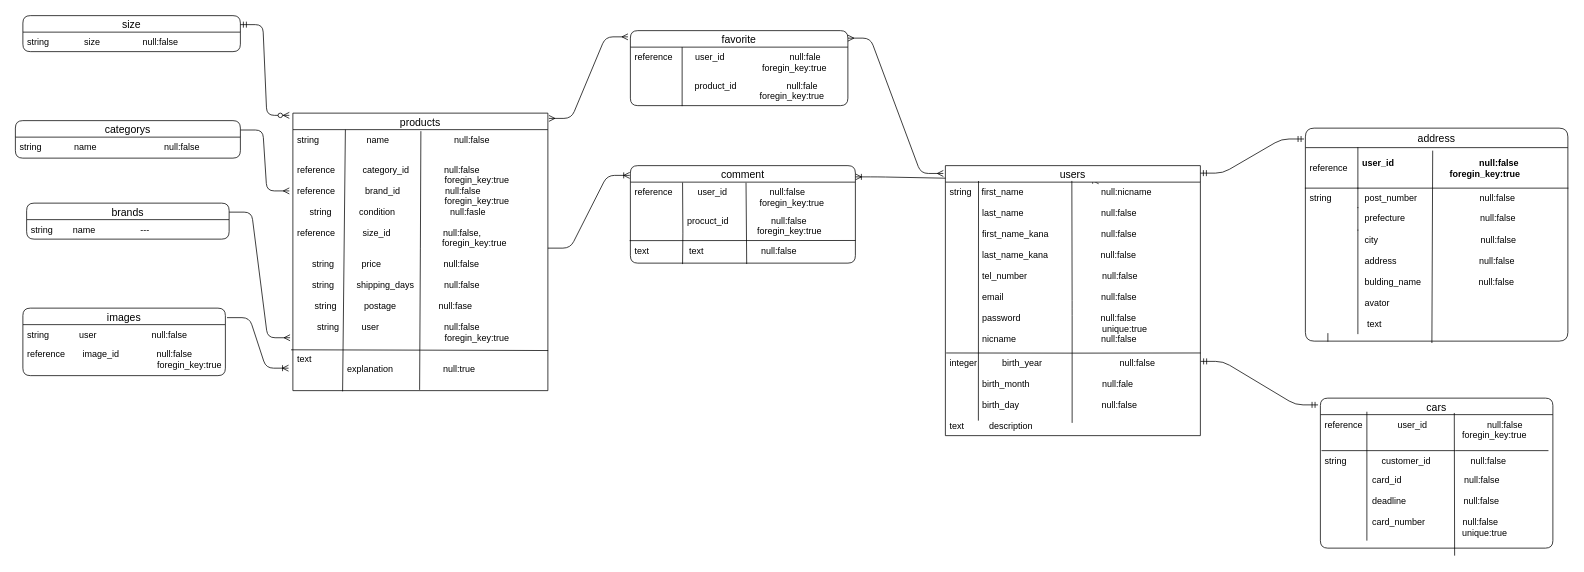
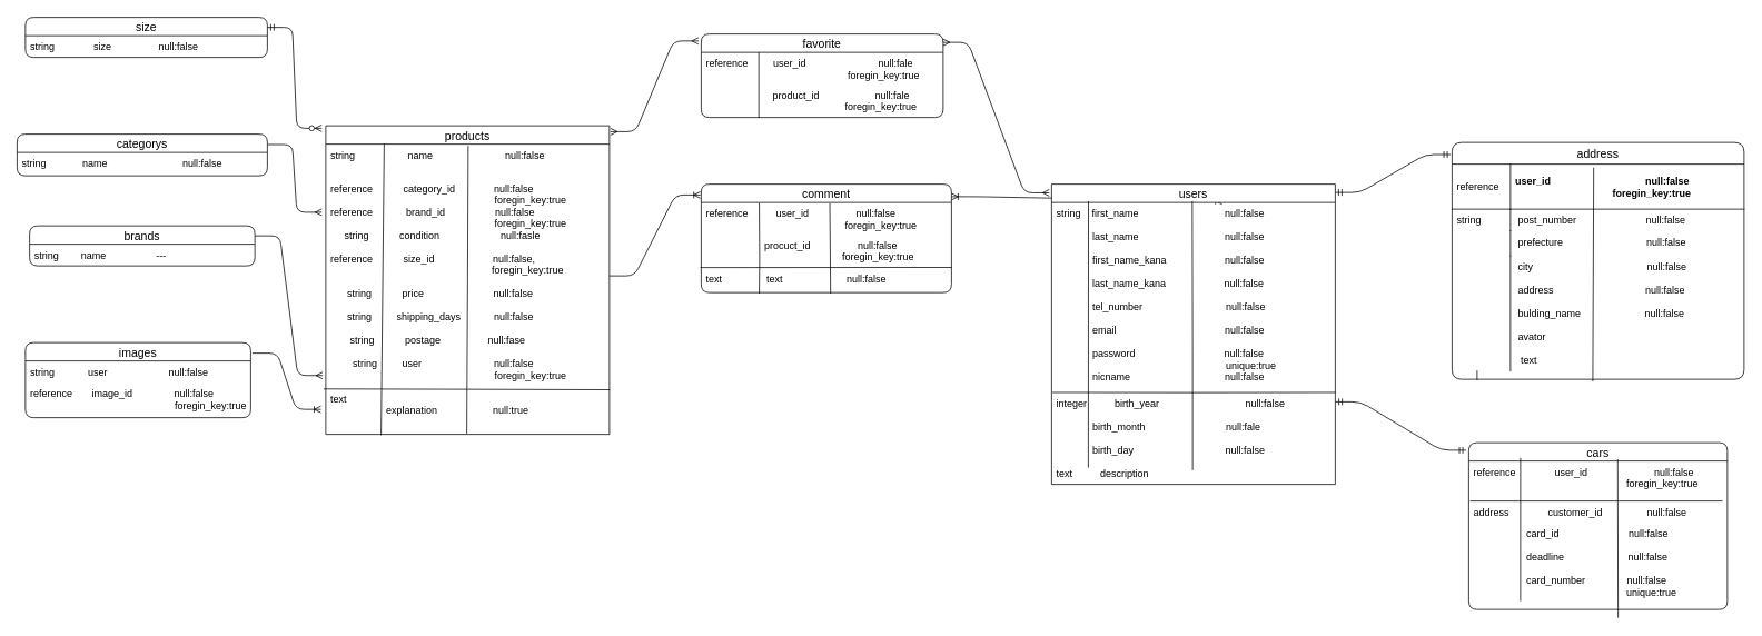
  <mxCell id="0" />
  <mxCell id="1" parent="0" />
  <mxCell id="2" value="" style="edgeStyle=entityRelationEdgeStyle;fontSize=12;html=1;endArrow=ERoneToMany;startArrow=ERoneToMany;entryX=0.601;entryY=0.056;entryDx=0;entryDy=0;entryPerimeter=0;" parent="1" target="3" edge="1"><mxGeometry width="100" height="100" relative="1" as="geometry"><mxPoint x="1140" y="235" as="sourcePoint" /><mxPoint x="1240" y="135" as="targetPoint" /></mxGeometry></mxCell>
  <mxCell id="3" value="users" style="swimlane;fontStyle=0;childLayout=stackLayout;horizontal=1;startSize=22;horizontalStack=0;resizeParent=1;resizeParentMax=0;resizeLast=0;collapsible=1;marginBottom=0;align=center;fontSize=14;" parent="1" vertex="1"><mxGeometry x="1260" y="220" width="340" height="360" as="geometry" /></mxCell>
- <mxCell id="4" value="string    first_name                               null:nicname" style="text;strokeColor=none;fillColor=none;spacingLeft=4;spacingRight=4;overflow=hidden;rotatable=0;points=[[0,0.5],[1,0.5]];portConstraint=eastwest;fontSize=12;" parent="3" vertex="1"><mxGeometry y="22" width="340" height="28" as="geometry" /></mxCell>
+ <mxCell id="4" value="string    first_name                               null:false" style="text;strokeColor=none;fillColor=none;spacingLeft=4;spacingRight=4;overflow=hidden;rotatable=0;points=[[0,0.5],[1,0.5]];portConstraint=eastwest;fontSize=12;" parent="3" vertex="1"><mxGeometry y="22" width="340" height="28" as="geometry" /></mxCell>
  <mxCell id="5" value="             last_name                               null:false&#10;          &#10;             first_name_kana                     null:false&#10;&#10;             last_name_kana                     null:false&#10;&#10;             tel_number                              null:false&#10;&#10;             email                                       null:false&#10;&#10;             password                                null:false&#10;                                                             unique:true&#10;             nicname                                  null:false" style="text;strokeColor=none;fillColor=none;spacingLeft=4;spacingRight=4;overflow=hidden;rotatable=0;points=[[0,0.5],[1,0.5]];portConstraint=eastwest;fontSize=12;" parent="3" vertex="1"><mxGeometry y="50" width="340" height="200" as="geometry" /></mxCell>
  <mxCell id="6" value="integer          birth_year                               null:false&#10;     &#10;             birth_month                             null:fale&#10; &#10;             birth_day                                 null:false&#10;&#10;text          description                           " style="text;strokeColor=none;fillColor=none;spacingLeft=4;spacingRight=4;overflow=hidden;rotatable=0;points=[[0,0.5],[1,0.5]];portConstraint=eastwest;fontSize=12;" parent="3" vertex="1"><mxGeometry y="250" width="340" height="110" as="geometry" /></mxCell>
  <mxCell id="7" value="" style="endArrow=none;html=1;entryX=0.13;entryY=0.057;entryDx=0;entryDy=0;entryPerimeter=0;" parent="3" target="3" edge="1"><mxGeometry width="50" height="50" relative="1" as="geometry"><mxPoint x="44" y="340" as="sourcePoint" /><mxPoint x="530" y="160" as="targetPoint" /><Array as="points" /></mxGeometry></mxCell>
  <mxCell id="8" value="" style="endArrow=none;html=1;entryX=0.496;entryY=-0.057;entryDx=0;entryDy=0;entryPerimeter=0;" parent="3" target="4" edge="1"><mxGeometry width="50" height="50" relative="1" as="geometry"><mxPoint x="169" y="343" as="sourcePoint" /><mxPoint x="530" y="160" as="targetPoint" /><Array as="points"><mxPoint x="169" y="190" /></Array></mxGeometry></mxCell>
  <mxCell id="9" value="" style="endArrow=none;html=1;rounded=0;entryX=1.001;entryY=0.999;entryDx=0;entryDy=0;entryPerimeter=0;exitX=0.003;exitY=0.999;exitDx=0;exitDy=0;exitPerimeter=0;" parent="3" source="5" target="5" edge="1"><mxGeometry relative="1" as="geometry"><mxPoint x="30" y="130" as="sourcePoint" /><mxPoint x="190" y="130" as="targetPoint" /><Array as="points"><mxPoint x="170" y="250" /></Array></mxGeometry></mxCell>
  <mxCell id="10" value="address" style="swimlane;fontStyle=0;childLayout=stackLayout;horizontal=1;startSize=26;horizontalStack=0;resizeParent=1;resizeParentMax=0;resizeLast=0;collapsible=1;marginBottom=0;align=center;fontSize=14;rounded=1;" parent="1" vertex="1"><mxGeometry x="1740" y="170" width="350" height="284" as="geometry" /></mxCell>
  <mxCell id="11" value="            user_id                                  null:false&#10;                                               foregin_key:true" style="shape=partialRectangle;top=0;left=0;right=0;bottom=1;align=left;verticalAlign=middle;fillColor=none;spacingLeft=34;spacingRight=4;overflow=hidden;rotatable=0;points=[[0,0.5],[1,0.5]];portConstraint=eastwest;dropTarget=0;fontStyle=1;fontSize=12;" parent="10" vertex="1"><mxGeometry y="26" width="350" height="54" as="geometry" /></mxCell>
  <mxCell id="12" value="reference" style="shape=partialRectangle;top=0;left=0;bottom=0;fillColor=none;align=left;verticalAlign=middle;spacingLeft=4;spacingRight=4;overflow=hidden;rotatable=0;points=[];portConstraint=eastwest;part=1;fontSize=12;" parent="11" vertex="1" connectable="0"><mxGeometry width="70" height="54" as="geometry" /></mxCell>
  <mxCell id="13" value="             post_number                         null:false" style="shape=partialRectangle;top=0;left=0;right=0;bottom=0;align=left;verticalAlign=top;fillColor=none;spacingLeft=34;spacingRight=4;overflow=hidden;rotatable=0;points=[[0,0.5],[1,0.5]];portConstraint=eastwest;dropTarget=0;fontSize=12;" parent="10" vertex="1"><mxGeometry y="80" width="350" height="26" as="geometry" /></mxCell>
  <mxCell id="14" value="string" style="shape=partialRectangle;top=0;left=0;bottom=0;fillColor=none;align=left;verticalAlign=top;spacingLeft=4;spacingRight=4;overflow=hidden;rotatable=0;points=[];portConstraint=eastwest;part=1;fontSize=12;" parent="13" vertex="1" connectable="0"><mxGeometry width="70" height="26" as="geometry" /></mxCell>
  <mxCell id="15" value="             prefecture                              null:false" style="shape=partialRectangle;top=0;left=0;right=0;bottom=0;align=left;verticalAlign=top;fillColor=none;spacingLeft=34;spacingRight=4;overflow=hidden;rotatable=0;points=[[0,0.5],[1,0.5]];portConstraint=eastwest;dropTarget=0;fontSize=12;" parent="10" vertex="1"><mxGeometry y="106" width="350" height="30" as="geometry" /></mxCell>
  <mxCell id="16" value="         " style="shape=partialRectangle;top=0;left=0;bottom=0;fillColor=none;align=left;verticalAlign=top;spacingLeft=4;spacingRight=4;overflow=hidden;rotatable=0;points=[];portConstraint=eastwest;part=1;fontSize=12;" parent="15" vertex="1" connectable="0"><mxGeometry width="70" height="30" as="geometry" /></mxCell>
  <mxCell id="17" value="             city                                         null:false&#10;&#10;             address                                 null:false&#10;&#10;             bulding_name                       null:false&#10;&#10;             avator      &#10;&#10;              text" style="shape=partialRectangle;top=0;left=0;right=0;bottom=0;align=left;verticalAlign=top;fillColor=none;spacingLeft=34;spacingRight=4;overflow=hidden;rotatable=0;points=[[0,0.5],[1,0.5]];portConstraint=eastwest;dropTarget=0;fontSize=12;" parent="10" vertex="1"><mxGeometry y="136" width="350" height="138" as="geometry" /></mxCell>
  <mxCell id="18" value="    " style="shape=partialRectangle;top=0;left=0;bottom=0;fillColor=none;align=left;verticalAlign=top;spacingLeft=4;spacingRight=4;overflow=hidden;rotatable=0;points=[];portConstraint=eastwest;part=1;fontSize=12;" parent="17" vertex="1" connectable="0"><mxGeometry width="70" height="138" as="geometry" /></mxCell>
  <mxCell id="19" value="" style="shape=partialRectangle;top=0;left=0;right=0;bottom=0;align=left;verticalAlign=top;fillColor=none;spacingLeft=34;spacingRight=4;overflow=hidden;rotatable=0;points=[[0,0.5],[1,0.5]];portConstraint=eastwest;dropTarget=0;fontSize=12;" parent="10" vertex="1"><mxGeometry y="274" width="350" height="10" as="geometry" /></mxCell>
  <mxCell id="20" value="" style="shape=partialRectangle;top=0;left=0;bottom=0;fillColor=none;align=left;verticalAlign=top;spacingLeft=4;spacingRight=4;overflow=hidden;rotatable=0;points=[];portConstraint=eastwest;part=1;fontSize=12;" parent="19" vertex="1" connectable="0"><mxGeometry width="30" height="10" as="geometry" /></mxCell>
  <mxCell id="21" value="" style="endArrow=none;html=1;entryX=0.485;entryY=0.074;entryDx=0;entryDy=0;entryPerimeter=0;exitX=0.482;exitY=1.25;exitDx=0;exitDy=0;exitPerimeter=0;" parent="10" source="19" target="11" edge="1"><mxGeometry width="50" height="50" relative="1" as="geometry"><mxPoint x="10" y="360" as="sourcePoint" /><mxPoint x="60" y="310" as="targetPoint" /></mxGeometry></mxCell>
  <mxCell id="22" value="" style="edgeStyle=entityRelationEdgeStyle;fontSize=12;html=1;endArrow=ERmandOne;startArrow=ERmandOne;entryX=-0.005;entryY=0.051;entryDx=0;entryDy=0;entryPerimeter=0;" parent="1" target="10" edge="1"><mxGeometry width="100" height="100" relative="1" as="geometry"><mxPoint x="1600" y="230" as="sourcePoint" /><mxPoint x="1700" y="130" as="targetPoint" /></mxGeometry></mxCell>
  <mxCell id="23" value="cars" style="swimlane;fontStyle=0;childLayout=stackLayout;horizontal=1;startSize=22;horizontalStack=0;resizeParent=1;resizeParentMax=0;resizeLast=0;collapsible=1;marginBottom=0;align=center;fontSize=14;rounded=1;" parent="1" vertex="1"><mxGeometry x="1760" y="530" width="310" height="200" as="geometry" /></mxCell>
  <mxCell id="24" value="reference              user_id                        null:false &#10;                                                       foregin_key:true   " style="text;strokeColor=none;fillColor=none;spacingLeft=4;spacingRight=4;overflow=hidden;rotatable=0;points=[[0,0.5],[1,0.5]];portConstraint=eastwest;fontSize=12;" parent="23" vertex="1"><mxGeometry y="22" width="310" height="48" as="geometry" /></mxCell>
- <mxCell id="25" value="string              customer_id                null:false" style="text;strokeColor=none;fillColor=none;spacingLeft=4;spacingRight=4;overflow=hidden;rotatable=0;points=[[0,0.5],[1,0.5]];portConstraint=eastwest;fontSize=12;" parent="23" vertex="1"><mxGeometry y="70" width="310" height="26" as="geometry" /></mxCell>
+ <mxCell id="25" value="address              customer_id                null:false" style="text;strokeColor=none;fillColor=none;spacingLeft=4;spacingRight=4;overflow=hidden;rotatable=0;points=[[0,0.5],[1,0.5]];portConstraint=eastwest;fontSize=12;" parent="23" vertex="1"><mxGeometry y="70" width="310" height="26" as="geometry" /></mxCell>
  <mxCell id="26" value="                   card_id                         null:false&#10;     &#10;                   deadline                       null:false&#10; &#10;                   card_number               null:false&#10;                                                       unique:true" style="text;strokeColor=none;fillColor=none;spacingLeft=4;spacingRight=4;overflow=hidden;rotatable=0;points=[[0,0.5],[1,0.5]];portConstraint=eastwest;fontSize=12;" parent="23" vertex="1"><mxGeometry y="96" width="310" height="104" as="geometry" /></mxCell>
  <mxCell id="27" value="" style="endArrow=none;html=1;entryX=0.2;entryY=-0.08;entryDx=0;entryDy=0;entryPerimeter=0;" parent="23" target="24" edge="1"><mxGeometry width="50" height="50" relative="1" as="geometry"><mxPoint x="62" y="190" as="sourcePoint" /><mxPoint x="130" y="70" as="targetPoint" /></mxGeometry></mxCell>
  <mxCell id="28" value="" style="endArrow=none;html=1;rounded=0;exitX=0.005;exitY=0;exitDx=0;exitDy=0;exitPerimeter=0;entryX=0.981;entryY=0;entryDx=0;entryDy=0;entryPerimeter=0;" parent="23" source="25" target="25" edge="1"><mxGeometry relative="1" as="geometry"><mxPoint y="10" as="sourcePoint" /><mxPoint x="160" y="10" as="targetPoint" /><Array as="points"><mxPoint x="180" y="70" /></Array></mxGeometry></mxCell>
  <mxCell id="29" value="" style="endArrow=none;html=1;entryX=0.576;entryY=0.099;entryDx=0;entryDy=0;entryPerimeter=0;" parent="1" target="23" edge="1"><mxGeometry width="50" height="50" relative="1" as="geometry"><mxPoint x="1939" y="740" as="sourcePoint" /><mxPoint x="1760" y="550" as="targetPoint" /></mxGeometry></mxCell>
  <mxCell id="30" value="" style="edgeStyle=entityRelationEdgeStyle;fontSize=12;html=1;endArrow=ERmandOne;startArrow=ERmandOne;exitX=1.001;exitY=0.1;exitDx=0;exitDy=0;exitPerimeter=0;entryX=-0.01;entryY=0.045;entryDx=0;entryDy=0;entryPerimeter=0;" parent="1" source="6" target="23" edge="1"><mxGeometry width="100" height="100" relative="1" as="geometry"><mxPoint x="1690" y="620" as="sourcePoint" /><mxPoint x="1790" y="520" as="targetPoint" /></mxGeometry></mxCell>
  <mxCell id="31" value="comment" style="swimlane;fontStyle=0;childLayout=stackLayout;horizontal=1;startSize=22;horizontalStack=0;resizeParent=1;resizeParentMax=0;resizeLast=0;collapsible=1;marginBottom=0;align=center;fontSize=14;rounded=1;" parent="1" vertex="1"><mxGeometry x="840" y="220" width="300" height="130" as="geometry" /></mxCell>
  <mxCell id="32" value="reference          user_id                 null:false&#10;                                                  foregin_key:true" style="text;strokeColor=none;fillColor=none;spacingLeft=4;spacingRight=4;overflow=hidden;rotatable=0;points=[[0,0.5],[1,0.5]];portConstraint=eastwest;fontSize=12;" parent="31" vertex="1"><mxGeometry y="22" width="300" height="38" as="geometry" /></mxCell>
  <mxCell id="33" value="                     procuct_id                 null:false&#10;                                                 foregin_key:true" style="text;strokeColor=none;fillColor=none;spacingLeft=4;spacingRight=4;overflow=hidden;rotatable=0;points=[[0,0.5],[1,0.5]];portConstraint=eastwest;fontSize=12;" parent="31" vertex="1"><mxGeometry y="60" width="300" height="40" as="geometry" /></mxCell>
  <mxCell id="34" value="text                text                       null:false" style="text;strokeColor=none;fillColor=none;spacingLeft=4;spacingRight=4;overflow=hidden;rotatable=0;points=[[0,0.5],[1,0.5]];portConstraint=eastwest;fontSize=12;" parent="31" vertex="1"><mxGeometry y="100" width="300" height="30" as="geometry" /></mxCell>
  <mxCell id="35" value="" style="endArrow=none;html=1;rounded=0;exitX=0.232;exitY=1.042;exitDx=0;exitDy=0;exitPerimeter=0;entryX=0.232;entryY=0.174;entryDx=0;entryDy=0;entryPerimeter=0;" parent="31" source="34" target="31" edge="1"><mxGeometry relative="1" as="geometry"><mxPoint x="270" y="150" as="sourcePoint" /><mxPoint x="430" y="150" as="targetPoint" /><Array as="points"><mxPoint x="70" y="90" /></Array></mxGeometry></mxCell>
  <mxCell id="36" value="" style="endArrow=none;html=1;rounded=0;exitX=0.514;exitY=0.022;exitDx=0;exitDy=0;exitPerimeter=0;entryX=0.517;entryY=1.039;entryDx=0;entryDy=0;entryPerimeter=0;" parent="31" source="32" target="34" edge="1"><mxGeometry relative="1" as="geometry"><mxPoint x="270" y="150" as="sourcePoint" /><mxPoint x="430" y="150" as="targetPoint" /><Array as="points" /></mxGeometry></mxCell>
  <mxCell id="37" value="" style="endArrow=none;html=1;rounded=0;entryX=1.001;entryY=-0.006;entryDx=0;entryDy=0;entryPerimeter=0;" parent="31" target="34" edge="1"><mxGeometry relative="1" as="geometry"><mxPoint x="-1" y="100" as="sourcePoint" /><mxPoint x="430" y="130" as="targetPoint" /></mxGeometry></mxCell>
  <mxCell id="38" value="favorite" style="swimlane;fontStyle=0;childLayout=stackLayout;horizontal=1;startSize=22;horizontalStack=0;resizeParent=1;resizeParentMax=0;resizeLast=0;collapsible=1;marginBottom=0;align=center;fontSize=14;rounded=1;" parent="1" vertex="1"><mxGeometry x="840" y="40" width="290" height="100" as="geometry" /></mxCell>
  <mxCell id="39" value="reference         user_id                          null:fale&#10;                                                   foregin_key:true" style="text;spacingLeft=4;spacingRight=4;overflow=hidden;rotatable=0;points=[[0,0.5],[1,0.5]];portConstraint=eastwest;fontSize=12;" parent="38" vertex="1"><mxGeometry y="22" width="290" height="38" as="geometry" /></mxCell>
  <mxCell id="40" value="                        product_id                    null:fale&#10;                                                  foregin_key:true" style="text;strokeColor=none;fillColor=none;spacingLeft=4;spacingRight=4;overflow=hidden;rotatable=0;points=[[0,0.5],[1,0.5]];portConstraint=eastwest;fontSize=12;" parent="38" vertex="1"><mxGeometry y="60" width="290" height="40" as="geometry" /></mxCell>
  <mxCell id="41" value="" style="endArrow=none;html=1;rounded=0;entryX=0.238;entryY=1.017;entryDx=0;entryDy=0;entryPerimeter=0;" parent="38" target="40" edge="1"><mxGeometry relative="1" as="geometry"><mxPoint x="69" y="22" as="sourcePoint" /><mxPoint x="170" y="140" as="targetPoint" /></mxGeometry></mxCell>
  <mxCell id="42" value="" style="edgeStyle=entityRelationEdgeStyle;fontSize=12;html=1;endArrow=ERmany;startArrow=ERmany;entryX=-0.008;entryY=0.029;entryDx=0;entryDy=0;entryPerimeter=0;" parent="1" target="3" edge="1"><mxGeometry width="100" height="100" relative="1" as="geometry"><mxPoint x="1130" y="50" as="sourcePoint" /><mxPoint x="1230" y="-50" as="targetPoint" /></mxGeometry></mxCell>
  <mxCell id="43" value="" style="edgeStyle=entityRelationEdgeStyle;fontSize=12;html=1;endArrow=ERmany;startArrow=ERmany;entryX=-0.011;entryY=0.083;entryDx=0;entryDy=0;entryPerimeter=0;exitX=1.004;exitY=0.019;exitDx=0;exitDy=0;exitPerimeter=0;" parent="1" source="47" target="38" edge="1"><mxGeometry width="100" height="100" relative="1" as="geometry"><mxPoint x="680" y="156" as="sourcePoint" /><mxPoint x="780" y="56" as="targetPoint" /></mxGeometry></mxCell>
  <mxCell id="44" value="" style="edgeStyle=entityRelationEdgeStyle;fontSize=12;html=1;endArrow=ERmany;exitX=1;exitY=0.25;exitDx=0;exitDy=0;entryX=-0.011;entryY=0.781;entryDx=0;entryDy=0;entryPerimeter=0;" parent="1" source="55" target="49" edge="1"><mxGeometry width="100" height="100" relative="1" as="geometry"><mxPoint x="200" y="640" as="sourcePoint" /><mxPoint x="300" y="540" as="targetPoint" /></mxGeometry></mxCell>
  <mxCell id="45" value="" style="edgeStyle=entityRelationEdgeStyle;fontSize=12;html=1;endArrow=ERmany;exitX=1;exitY=0.25;exitDx=0;exitDy=0;entryX=-0.014;entryY=0.173;entryDx=0;entryDy=0;entryPerimeter=0;" parent="1" source="53" target="49" edge="1"><mxGeometry width="100" height="100" relative="1" as="geometry"><mxPoint x="200" y="500" as="sourcePoint" /><mxPoint x="300" y="400" as="targetPoint" /></mxGeometry></mxCell>
  <mxCell id="46" value="" style="edgeStyle=entityRelationEdgeStyle;fontSize=12;html=1;endArrow=ERoneToMany;exitX=1.008;exitY=0.141;exitDx=0;exitDy=0;exitPerimeter=0;entryX=-0.017;entryY=0.907;entryDx=0;entryDy=0;entryPerimeter=0;" parent="1" source="57" target="49" edge="1"><mxGeometry width="100" height="100" relative="1" as="geometry"><mxPoint x="240" y="570" as="sourcePoint" /><mxPoint x="340" y="470" as="targetPoint" /></mxGeometry></mxCell>
  <mxCell id="47" value="products" style="swimlane;fontStyle=0;childLayout=stackLayout;horizontal=1;startSize=22;horizontalStack=0;resizeParent=1;resizeParentMax=0;resizeLast=0;collapsible=1;marginBottom=0;align=center;fontSize=14;rounded=0;" parent="1" vertex="1"><mxGeometry x="390" y="150" width="340" height="370" as="geometry" /></mxCell>
  <mxCell id="48" value="string                   name                          null:false" style="text;strokeColor=none;fillColor=none;spacingLeft=4;spacingRight=4;overflow=hidden;rotatable=0;points=[[0,0.5],[1,0.5]];portConstraint=eastwest;fontSize=12;" parent="47" vertex="1"><mxGeometry y="22" width="340" height="26" as="geometry" /></mxCell>
  <mxCell id="49" value="&#10;reference           category_id              null:false &#10;                                                           foregin_key:true&#10;reference            brand_id                  null:false&#10;                                                           foregin_key:true&#10;     string           condition                      null:fasle&#10;&#10;reference           size_id                     null:false, &#10;                                                          foregin_key:true&#10;&#10;      string           price                         null:false&#10;&#10;      string         shipping_days            null:false&#10;&#10;       string           postage                 null:fase&#10;&#10;        string         user                          null:false&#10;                                                           foregin_key:true&#10;&#10;text                     &#10;                    explanation                    null:true                    &#10;" style="text;strokeColor=none;fillColor=none;spacingLeft=4;spacingRight=4;overflow=hidden;rotatable=0;points=[[0,0.5],[1,0.5]];portConstraint=eastwest;fontSize=12;" parent="47" vertex="1"><mxGeometry y="48" width="340" height="322" as="geometry" /></mxCell>
  <mxCell id="50" value="" style="endArrow=none;html=1;rounded=0;exitX=0.195;exitY=1.003;exitDx=0;exitDy=0;exitPerimeter=0;" parent="47" source="49" edge="1"><mxGeometry relative="1" as="geometry"><mxPoint x="120" y="190" as="sourcePoint" /><mxPoint x="70" y="22" as="targetPoint" /><Array as="points" /></mxGeometry></mxCell>
  <mxCell id="51" value="" style="endArrow=none;html=1;rounded=0;exitX=0.502;exitY=0.065;exitDx=0;exitDy=0;exitPerimeter=0;entryX=0.497;entryY=0.997;entryDx=0;entryDy=0;entryPerimeter=0;" parent="47" source="47" target="49" edge="1"><mxGeometry relative="1" as="geometry"><mxPoint x="120" y="190" as="sourcePoint" /><mxPoint x="280" y="190" as="targetPoint" /><Array as="points"><mxPoint x="170" y="180" /></Array></mxGeometry></mxCell>
  <mxCell id="52" value="" style="endArrow=none;html=1;rounded=0;exitX=-0.007;exitY=0.831;exitDx=0;exitDy=0;exitPerimeter=0;entryX=1.001;entryY=0.834;entryDx=0;entryDy=0;entryPerimeter=0;" parent="47" source="49" target="49" edge="1"><mxGeometry relative="1" as="geometry"><mxPoint x="-2" y="320" as="sourcePoint" /><mxPoint x="339" y="298" as="targetPoint" /><Array as="points"><mxPoint x="170" y="316" /></Array></mxGeometry></mxCell>
  <mxCell id="53" value="categorys" style="swimlane;fontStyle=0;childLayout=stackLayout;horizontal=1;startSize=22;horizontalStack=0;resizeParent=1;resizeParentMax=0;resizeLast=0;collapsible=1;marginBottom=0;align=center;fontSize=14;rounded=1;" parent="1" vertex="1"><mxGeometry x="20" y="160" width="300" height="50" as="geometry" /></mxCell>
  <mxCell id="54" value="string             name                           null:false" style="text;strokeColor=none;fillColor=none;spacingLeft=4;spacingRight=4;overflow=hidden;rotatable=0;points=[[0,0.5],[1,0.5]];portConstraint=eastwest;fontSize=12;" parent="53" vertex="1"><mxGeometry y="22" width="300" height="28" as="geometry" /></mxCell>
  <mxCell id="55" value="brands" style="swimlane;fontStyle=0;childLayout=stackLayout;horizontal=1;startSize=22;horizontalStack=0;resizeParent=1;resizeParentMax=0;resizeLast=0;collapsible=1;marginBottom=0;align=center;fontSize=14;rounded=1;" parent="1" vertex="1"><mxGeometry x="35" y="270" width="270" height="48" as="geometry" /></mxCell>
  <mxCell id="56" value="string        name                  ---" style="text;strokeColor=none;fillColor=none;spacingLeft=4;spacingRight=4;overflow=hidden;rotatable=0;points=[[0,0.5],[1,0.5]];portConstraint=eastwest;fontSize=12;" parent="55" vertex="1"><mxGeometry y="22" width="270" height="26" as="geometry" /></mxCell>
  <mxCell id="57" value="images" style="swimlane;fontStyle=0;childLayout=stackLayout;horizontal=1;startSize=22;horizontalStack=0;resizeParent=1;resizeParentMax=0;resizeLast=0;collapsible=1;marginBottom=0;align=center;fontSize=14;rounded=1;" parent="1" vertex="1"><mxGeometry x="30" y="410" width="270" height="90" as="geometry" /></mxCell>
  <mxCell id="58" value="string            user                      null:false" style="text;strokeColor=none;fillColor=none;spacingLeft=4;spacingRight=4;overflow=hidden;rotatable=0;points=[[0,0.5],[1,0.5]];portConstraint=eastwest;fontSize=12;" parent="57" vertex="1"><mxGeometry y="22" width="270" height="26" as="geometry" /></mxCell>
  <mxCell id="59" value="reference       image_id               null:false&#10;                                                    foregin_key:true" style="text;strokeColor=none;fillColor=none;spacingLeft=4;spacingRight=4;overflow=hidden;rotatable=0;points=[[0,0.5],[1,0.5]];portConstraint=eastwest;fontSize=12;" parent="57" vertex="1"><mxGeometry y="48" width="270" height="42" as="geometry" /></mxCell>
  <mxCell id="60" value="size" style="swimlane;fontStyle=0;childLayout=stackLayout;horizontal=1;startSize=22;horizontalStack=0;resizeParent=1;resizeParentMax=0;resizeLast=0;collapsible=1;marginBottom=0;align=center;fontSize=14;rounded=1;" parent="1" vertex="1"><mxGeometry x="30" y="20" width="290" height="48" as="geometry" /></mxCell>
  <mxCell id="61" value="string              size                 null:false" style="text;strokeColor=none;fillColor=none;spacingLeft=4;spacingRight=4;overflow=hidden;rotatable=0;points=[[0,0.5],[1,0.5]];portConstraint=eastwest;fontSize=12;" parent="60" vertex="1"><mxGeometry y="22" width="290" height="26" as="geometry" /></mxCell>
  <mxCell id="62" value="" style="edgeStyle=entityRelationEdgeStyle;fontSize=12;html=1;endArrow=ERzeroToMany;startArrow=ERmandOne;exitX=1;exitY=0.25;exitDx=0;exitDy=0;entryX=-0.014;entryY=0.008;entryDx=0;entryDy=0;entryPerimeter=0;" parent="1" source="60" target="47" edge="1"><mxGeometry width="100" height="100" relative="1" as="geometry"><mxPoint x="320" y="40" as="sourcePoint" /><mxPoint x="420" y="-60" as="targetPoint" /></mxGeometry></mxCell>
  <mxCell id="63" value="" style="edgeStyle=entityRelationEdgeStyle;fontSize=12;html=1;endArrow=ERoneToMany;entryX=-0.003;entryY=0.1;entryDx=0;entryDy=0;entryPerimeter=0;" parent="1" target="31" edge="1"><mxGeometry width="100" height="100" relative="1" as="geometry"><mxPoint x="730" y="330" as="sourcePoint" /><mxPoint x="830" y="230" as="targetPoint" /></mxGeometry></mxCell>
